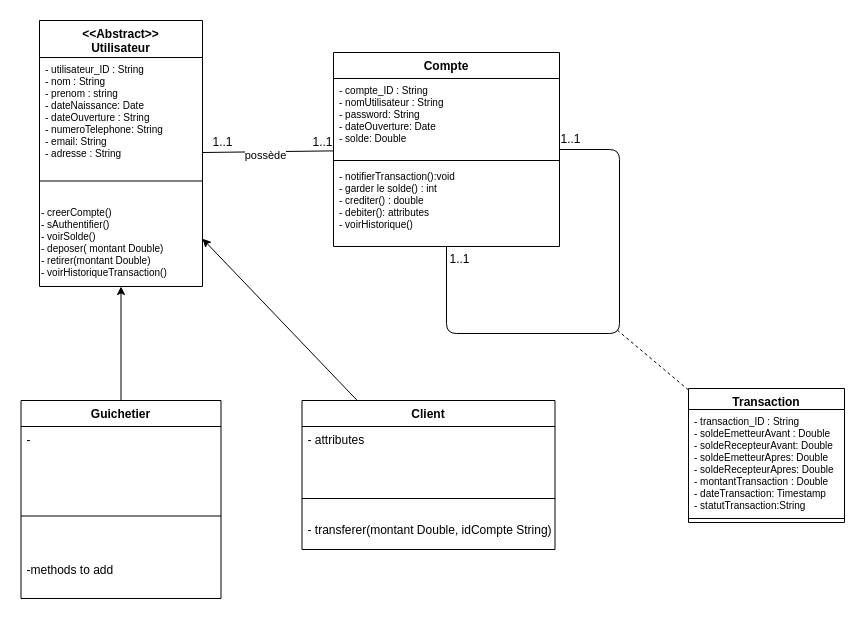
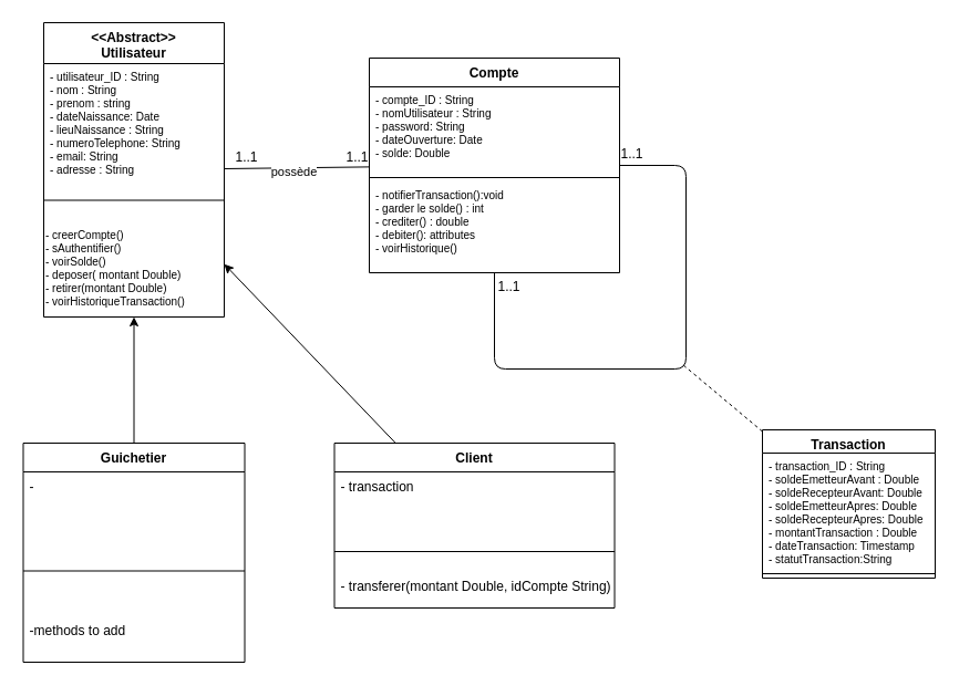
  <mxCell id="0" />
  <mxCell id="1" parent="0" />
  <mxCell id="2" value="&lt;&lt;Abstract&gt;&gt;&#10;Utilisateur" style="swimlane;fontStyle=1;align=center;verticalAlign=top;childLayout=stackLayout;horizontal=1;startSize=37;horizontalStack=0;resizeParent=1;resizeParentMax=0;resizeLast=0;collapsible=1;marginBottom=0;" parent="1" vertex="1"><mxGeometry x="39" y="20" width="163" height="266" as="geometry" /></mxCell>
- <mxCell id="3" value="- utilisateur_ID : String&#10;- nom : String&#10;- prenom : string&#10;- dateNaissance: Date&#10;- dateOuverture : String&#10;- numeroTelephone: String&#10;- email: String&#10;- adresse : String" style="text;strokeColor=none;fillColor=none;align=left;verticalAlign=top;spacingLeft=4;spacingRight=4;overflow=hidden;rotatable=0;points=[[0,0.5],[1,0.5]];portConstraint=eastwest;fontSize=10;" parent="2" vertex="1"><mxGeometry y="37" width="163" height="106" as="geometry" /></mxCell>
+ <mxCell id="3" value="- utilisateur_ID : String&#10;- nom : String&#10;- prenom : string&#10;- dateNaissance: Date&#10;- lieuNaissance : String&#10;- numeroTelephone: String&#10;- email: String&#10;- adresse : String" style="text;strokeColor=none;fillColor=none;align=left;verticalAlign=top;spacingLeft=4;spacingRight=4;overflow=hidden;rotatable=0;points=[[0,0.5],[1,0.5]];portConstraint=eastwest;fontSize=10;" parent="2" vertex="1"><mxGeometry y="37" width="163" height="106" as="geometry" /></mxCell>
  <mxCell id="4" value="" style="line;strokeWidth=1;fillColor=none;align=left;verticalAlign=middle;spacingTop=-1;spacingLeft=3;spacingRight=3;rotatable=0;labelPosition=right;points=[];portConstraint=eastwest;" parent="2" vertex="1"><mxGeometry y="143" width="163" height="35" as="geometry" /></mxCell>
  <mxCell id="5" value="&lt;div style=&quot;font-size: 10px&quot;&gt;&lt;font style=&quot;font-size: 10px&quot;&gt;- creerCompte()&lt;/font&gt;&lt;/div&gt;&lt;font style=&quot;font-size: 10px&quot;&gt;&lt;div&gt;&lt;span&gt;- sAuthentifier()&lt;/span&gt;&lt;/div&gt;&lt;div&gt;&lt;span&gt;- voirSolde()&lt;/span&gt;&lt;/div&gt;&lt;div&gt;&lt;span&gt;- deposer( montant Double)&lt;/span&gt;&lt;/div&gt;&lt;div&gt;&lt;span&gt;- retirer(montant Double)&lt;/span&gt;&lt;/div&gt;&lt;div&gt;- voirHistoriqueTransaction()&amp;nbsp;&lt;/div&gt;&lt;/font&gt;" style="text;html=1;align=left;verticalAlign=middle;resizable=0;points=[];autosize=1;strokeColor=none;fillColor=none;" parent="2" vertex="1"><mxGeometry y="178" width="163" height="88" as="geometry" /></mxCell>
  <mxCell id="6" value="Compte" style="swimlane;fontStyle=1;align=center;verticalAlign=top;childLayout=stackLayout;horizontal=1;startSize=26;horizontalStack=0;resizeParent=1;resizeParentMax=0;resizeLast=0;collapsible=1;marginBottom=0;" parent="1" vertex="1"><mxGeometry x="333" y="52" width="226" height="194" as="geometry" /></mxCell>
  <mxCell id="7" value="- compte_ID : String&#10;- nomUtilisateur : String&#10;- password: String&#10;- dateOuverture: Date&#10;- solde: Double" style="text;strokeColor=none;fillColor=none;align=left;verticalAlign=top;spacingLeft=4;spacingRight=4;overflow=hidden;rotatable=0;points=[[0,0.5],[1,0.5]];portConstraint=eastwest;fontSize=10;" parent="6" vertex="1"><mxGeometry y="26" width="226" height="78" as="geometry" /></mxCell>
  <mxCell id="8" value="" style="line;strokeWidth=1;fillColor=none;align=left;verticalAlign=middle;spacingTop=-1;spacingLeft=3;spacingRight=3;rotatable=0;labelPosition=right;points=[];portConstraint=eastwest;" parent="6" vertex="1"><mxGeometry y="104" width="226" height="8" as="geometry" /></mxCell>
  <mxCell id="9" value="- notifierTransaction():void&#10;- garder le solde() : int&#10;- crediter() : double&#10;- debiter(): attributes&#10;- voirHistorique()" style="text;strokeColor=none;fillColor=none;align=left;verticalAlign=top;spacingLeft=4;spacingRight=4;overflow=hidden;rotatable=0;points=[[0,0.5],[1,0.5]];portConstraint=eastwest;fontSize=10;" parent="6" vertex="1"><mxGeometry y="112" width="226" height="82" as="geometry" /></mxCell>
  <mxCell id="10" style="edgeStyle=none;html=1;" parent="1" source="13" target="2" edge="1"><mxGeometry relative="1" as="geometry" /></mxCell>
  <mxCell id="11" style="edgeStyle=none;html=1;endArrow=none;endFill=0;" parent="1" source="2" target="6" edge="1"><mxGeometry relative="1" as="geometry" /></mxCell>
  <mxCell id="12" value="possède" style="edgeLabel;html=1;align=center;verticalAlign=middle;resizable=0;points=[];" parent="11" vertex="1" connectable="0"><mxGeometry x="0.319" y="-1" relative="1" as="geometry"><mxPoint x="-24" y="3" as="offset" /></mxGeometry></mxCell>
  <mxCell id="13" value="Client" style="swimlane;fontStyle=1;align=center;verticalAlign=top;childLayout=stackLayout;horizontal=1;startSize=26;horizontalStack=0;resizeParent=1;resizeParentMax=0;resizeLast=0;collapsible=1;marginBottom=0;" parent="1" vertex="1"><mxGeometry x="301.5" y="400" width="253" height="149" as="geometry" /></mxCell>
- <mxCell id="14" value="- attributes" style="text;strokeColor=none;fillColor=none;align=left;verticalAlign=top;spacingLeft=4;spacingRight=4;overflow=hidden;rotatable=0;points=[[0,0.5],[1,0.5]];portConstraint=eastwest;" parent="13" vertex="1"><mxGeometry y="26" width="253" height="68" as="geometry" /></mxCell>
+ <mxCell id="14" value="- transaction" style="text;strokeColor=none;fillColor=none;align=left;verticalAlign=top;spacingLeft=4;spacingRight=4;overflow=hidden;rotatable=0;points=[[0,0.5],[1,0.5]];portConstraint=eastwest;" parent="13" vertex="1"><mxGeometry y="26" width="253" height="68" as="geometry" /></mxCell>
  <mxCell id="15" value="" style="line;strokeWidth=1;fillColor=none;align=left;verticalAlign=middle;spacingTop=-1;spacingLeft=3;spacingRight=3;rotatable=0;labelPosition=right;points=[];portConstraint=eastwest;" parent="13" vertex="1"><mxGeometry y="94" width="253" height="8" as="geometry" /></mxCell>
  <mxCell id="16" value="&#10;- transferer(montant Double, idCompte String)" style="text;strokeColor=none;fillColor=none;align=left;verticalAlign=top;spacingLeft=4;spacingRight=4;overflow=hidden;rotatable=0;points=[[0,0.5],[1,0.5]];portConstraint=eastwest;" parent="13" vertex="1"><mxGeometry y="102" width="253" height="47" as="geometry" /></mxCell>
  <mxCell id="17" style="edgeStyle=none;html=1;" parent="1" source="18" target="2" edge="1"><mxGeometry relative="1" as="geometry" /></mxCell>
  <mxCell id="18" value="Guichetier" style="swimlane;fontStyle=1;align=center;verticalAlign=top;childLayout=stackLayout;horizontal=1;startSize=26;horizontalStack=0;resizeParent=1;resizeParentMax=0;resizeLast=0;collapsible=1;marginBottom=0;" parent="1" vertex="1"><mxGeometry x="20.5" y="400" width="200" height="198" as="geometry" /></mxCell>
  <mxCell id="19" value="-" style="text;strokeColor=none;fillColor=none;align=left;verticalAlign=top;spacingLeft=4;spacingRight=4;overflow=hidden;rotatable=0;points=[[0,0.5],[1,0.5]];portConstraint=eastwest;" parent="18" vertex="1"><mxGeometry y="26" width="200" height="49" as="geometry" /></mxCell>
  <mxCell id="20" value="" style="line;strokeWidth=1;fillColor=none;align=left;verticalAlign=middle;spacingTop=-1;spacingLeft=3;spacingRight=3;rotatable=0;labelPosition=right;points=[];portConstraint=eastwest;" parent="18" vertex="1"><mxGeometry y="75" width="200" height="81" as="geometry" /></mxCell>
  <mxCell id="21" value="-methods to add" style="text;strokeColor=none;fillColor=none;align=left;verticalAlign=top;spacingLeft=4;spacingRight=4;overflow=hidden;rotatable=0;points=[[0,0.5],[1,0.5]];portConstraint=eastwest;" parent="18" vertex="1"><mxGeometry y="156" width="200" height="42" as="geometry" /></mxCell>
  <mxCell id="22" style="edgeStyle=none;html=1;endArrow=none;endFill=0;dashed=1;" parent="1" source="23" edge="1"><mxGeometry relative="1" as="geometry"><mxPoint x="616" y="329" as="targetPoint" /></mxGeometry></mxCell>
  <mxCell id="23" value="Transaction" style="swimlane;fontStyle=1;align=center;verticalAlign=top;childLayout=stackLayout;horizontal=1;startSize=21;horizontalStack=0;resizeParent=1;resizeParentMax=0;resizeLast=0;collapsible=1;marginBottom=0;" parent="1" vertex="1"><mxGeometry x="688" y="388" width="156" height="134" as="geometry" /></mxCell>
  <mxCell id="24" value="- transaction_ID : String&#10;- soldeEmetteurAvant : Double&#10;- soldeRecepteurAvant: Double&#10;- soldeEmetteurApres: Double&#10;- soldeRecepteurApres: Double&#10;- montantTransaction : Double&#10;- dateTransaction: Timestamp&#10;- statutTransaction:String" style="text;strokeColor=none;fillColor=none;align=left;verticalAlign=top;spacingLeft=4;spacingRight=4;overflow=hidden;rotatable=0;points=[[0,0.5],[1,0.5]];portConstraint=eastwest;fontSize=10;" parent="23" vertex="1"><mxGeometry y="21" width="156" height="105" as="geometry" /></mxCell>
  <mxCell id="25" value="" style="line;strokeWidth=1;fillColor=none;align=left;verticalAlign=middle;spacingTop=-1;spacingLeft=3;spacingRight=3;rotatable=0;labelPosition=right;points=[];portConstraint=eastwest;" parent="23" vertex="1"><mxGeometry y="126" width="156" height="8" as="geometry" /></mxCell>
  <mxCell id="26" value="1..1" style="text;html=1;align=center;verticalAlign=middle;resizable=0;points=[];autosize=1;strokeColor=none;fillColor=none;" parent="1" vertex="1"><mxGeometry x="555" y="130" width="30" height="18" as="geometry" /></mxCell>
  <mxCell id="27" value="1..1" style="text;html=1;align=center;verticalAlign=middle;resizable=0;points=[];autosize=1;strokeColor=none;fillColor=none;" parent="1" vertex="1"><mxGeometry x="444" y="250" width="30" height="18" as="geometry" /></mxCell>
  <mxCell id="28" value="" style="edgeStyle=orthogonalEdgeStyle;html=1;endArrow=none;endFill=0;" parent="1" source="6" target="6" edge="1"><mxGeometry relative="1" as="geometry"><mxPoint x="559" y="149" as="sourcePoint" /><mxPoint x="446" y="246" as="targetPoint" /><Array as="points"><mxPoint x="619" y="149" /><mxPoint x="619" y="333" /><mxPoint x="446" y="333" /></Array></mxGeometry></mxCell>
  <mxCell id="29" value="1..1" style="text;html=1;align=center;verticalAlign=middle;resizable=0;points=[];autosize=1;strokeColor=none;fillColor=none;" parent="1" vertex="1"><mxGeometry x="207" y="133" width="30" height="18" as="geometry" /></mxCell>
  <mxCell id="30" value="1..1" style="text;html=1;align=center;verticalAlign=middle;resizable=0;points=[];autosize=1;strokeColor=none;fillColor=none;" parent="1" vertex="1"><mxGeometry x="307" y="133" width="30" height="18" as="geometry" /></mxCell>
